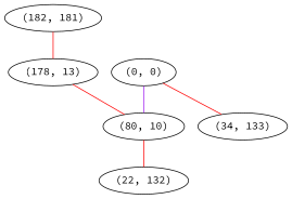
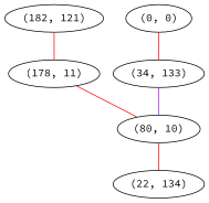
  graph {
    fontname="Source Code Pro"
    node [fontname="Source Code Pro"]
    edge [color=red fontname="Source Code Pro" weight=1]
-   "(182, 121)" [label="(182, 181)"]
-   "(178, 11)" [label="(178, 13)"]
+   "(182, 121)"
+   "(178, 11)"
    "(80, 10)"
-   "(22, 134)" [label="(22, 132)"]
+   "(22, 134)"
    "(0, 0)"
    "(34, 133)"
    "(182, 121)" -- "(178, 11)"
    "(178, 11)" -- "(80, 10)"
    "(80, 10)" -- "(22, 134)"
-   "(0, 0)" -- "(80, 10)" [color=purple weight=4]
+   "(34, 133)" -- "(80, 10)" [color=purple weight=4]
    "(0, 0)" -- "(34, 133)"
  }
